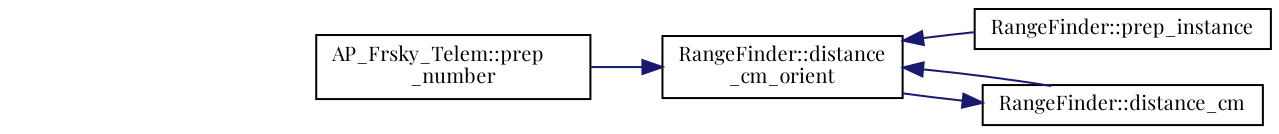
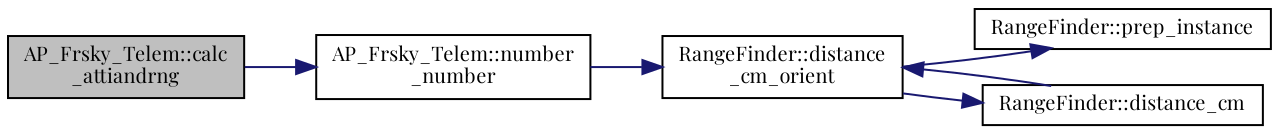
  digraph {
    fontname="Playfair Display"
    rankdir=LR
    node [color=black fillcolor=white fontname="Playfair Display" fontsize=10 shape=record style=filled]
    edge [color=midnightblue fontname="Playfair Display" fontsize=10 labelfontname=Helvetica labelfontsize=10 style=solid]
-   n2 [height=0.2 label="AP_Frsky_Telem::prep\l_number" width=0.4]
+   n1 [fillcolor=grey75 fontcolor=black height=0.2 label="AP_Frsky_Telem::calc\l_attiandrng" width=0.4]
+   n2 [height=0.2 label="AP_Frsky_Telem::number\l_number" width=0.4]
    n3 [height=0.2 label="RangeFinder::distance\l_cm_orient" width=0.4]
    n4 [height=0.2 label="RangeFinder::prep_instance" width=0.4]
    n5 [height=0.2 label="RangeFinder::distance_cm" width=0.4]
+   n1 -> n2
    n2 -> n3
-   n4 -> n3
+   n3 -> n4
    n3 -> n5
    n5 -> n3
  }
